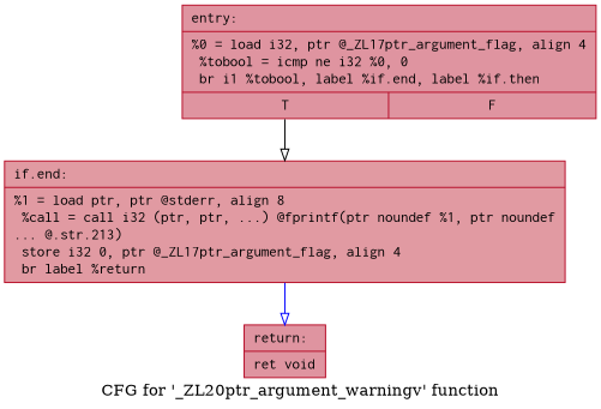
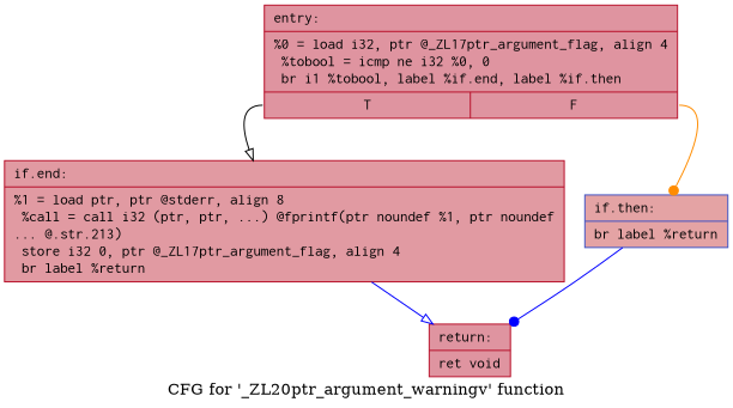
  digraph {
    label="CFG for '_ZL20ptr_argument_warningv' function"
    node [color="#b70d28ff" fillcolor="#b70d2870" fontname=Courier shape=record style=filled]
    edge [color=blue arrowhead=onormal]
    n1 [label="{entry:\l|  %0 = load i32, ptr @_ZL17ptr_argument_flag, align 4\l  %tobool = icmp ne i32 %0, 0\l  br i1 %tobool, label %if.end, label %if.then\l|{<s0>T|<s1>F}}"]
    n2 [fillcolor="#bb1b2c70" label="{if.end:\l|  %1 = load ptr, ptr @stderr, align 8\l  %call = call i32 (ptr, ptr, ...) @fprintf(ptr noundef %1, ptr noundef\l... @.str.213)\l  store i32 0, ptr @_ZL17ptr_argument_flag, align 4\l  br label %return\l}"]
+   n3 [color="#3d50c3ff" fillcolor="#c32e3170" label="{if.then:\l|  br label %return\l}"]
    n4 [label="{return:\l|  ret void\l}"]
    n1 -> n2 [tailport=s0 color=black]
+   n1 -> n3 [tailport=s1 color=darkorange arrowhead=dot]
    n2 -> n4
+   n3 -> n4 [arrowhead=dot]
  }
